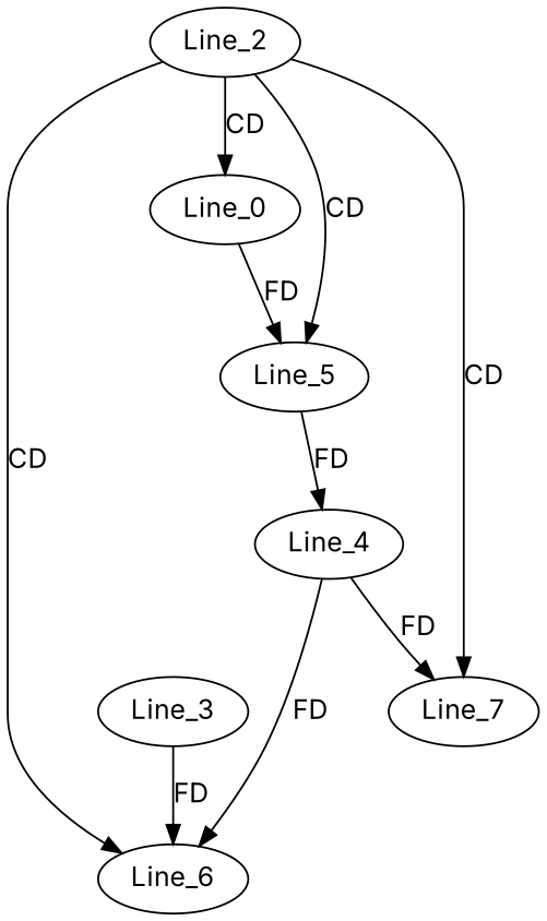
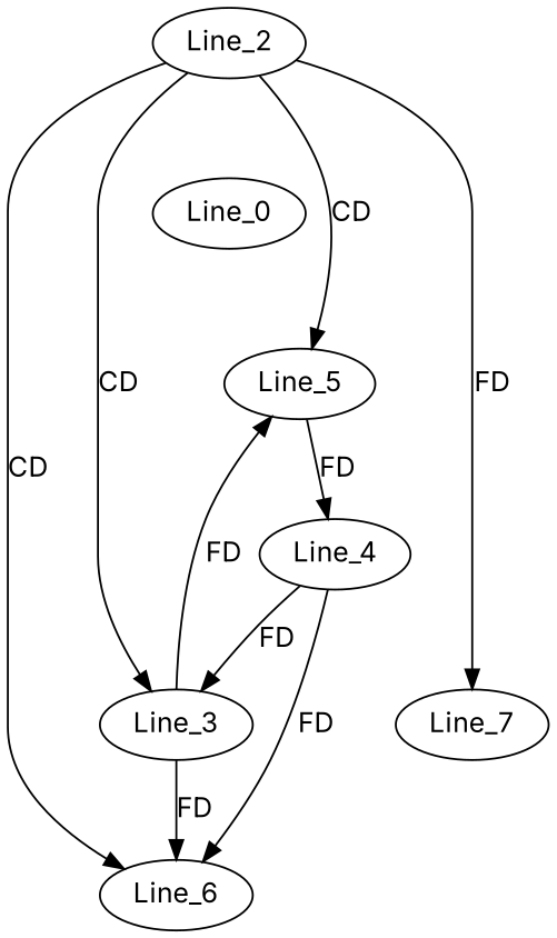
  digraph {
    fontname=Inter
    node [fontname=Inter]
    edge [fontname=Inter]
    Line_0
    Line_2
    Line_3
    Line_5
    Line_6
    Line_7
    Line_4
-   Line_2 -> Line_0 [label=CD]
+   Line_2 -> Line_3 [label=CD]
    Line_2 -> Line_5 [label=CD]
    Line_2 -> Line_6 [label=CD]
-   Line_2 -> Line_7 [label=CD]
-   Line_0 -> Line_5 [label=FD]
+   Line_2 -> Line_7 [label=FD]
+   Line_3 -> Line_5 [label=FD]
    Line_3 -> Line_6 [label=FD]
    Line_5 -> Line_4 [label=FD]
    Line_4 -> Line_6 [label=FD]
-   Line_4 -> Line_7 [label=FD]
+   Line_4 -> Line_3 [label=FD]
  }
